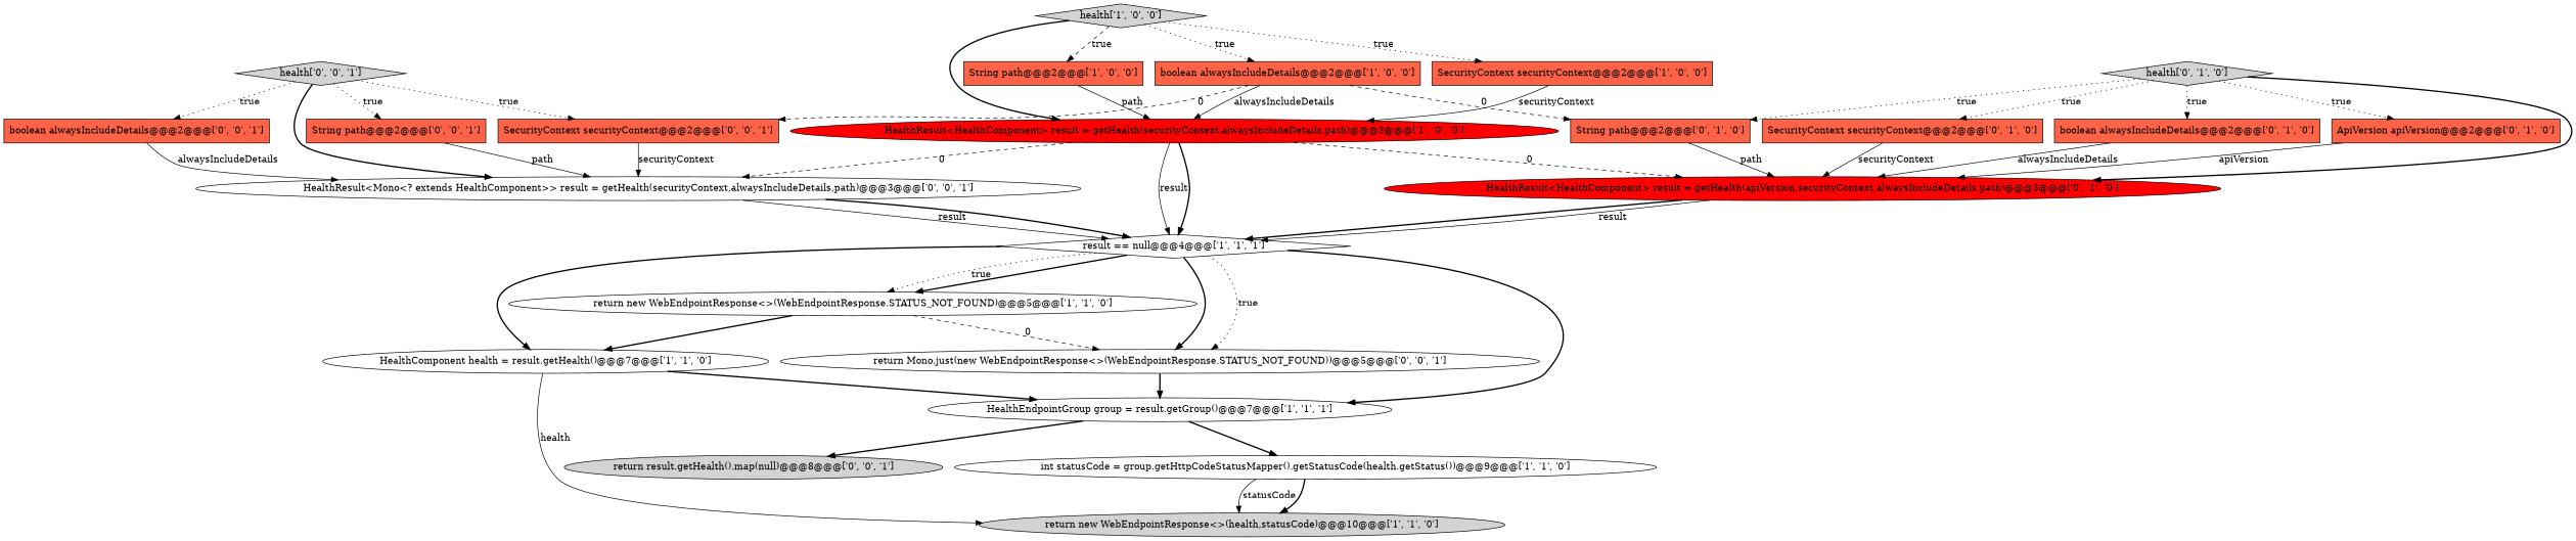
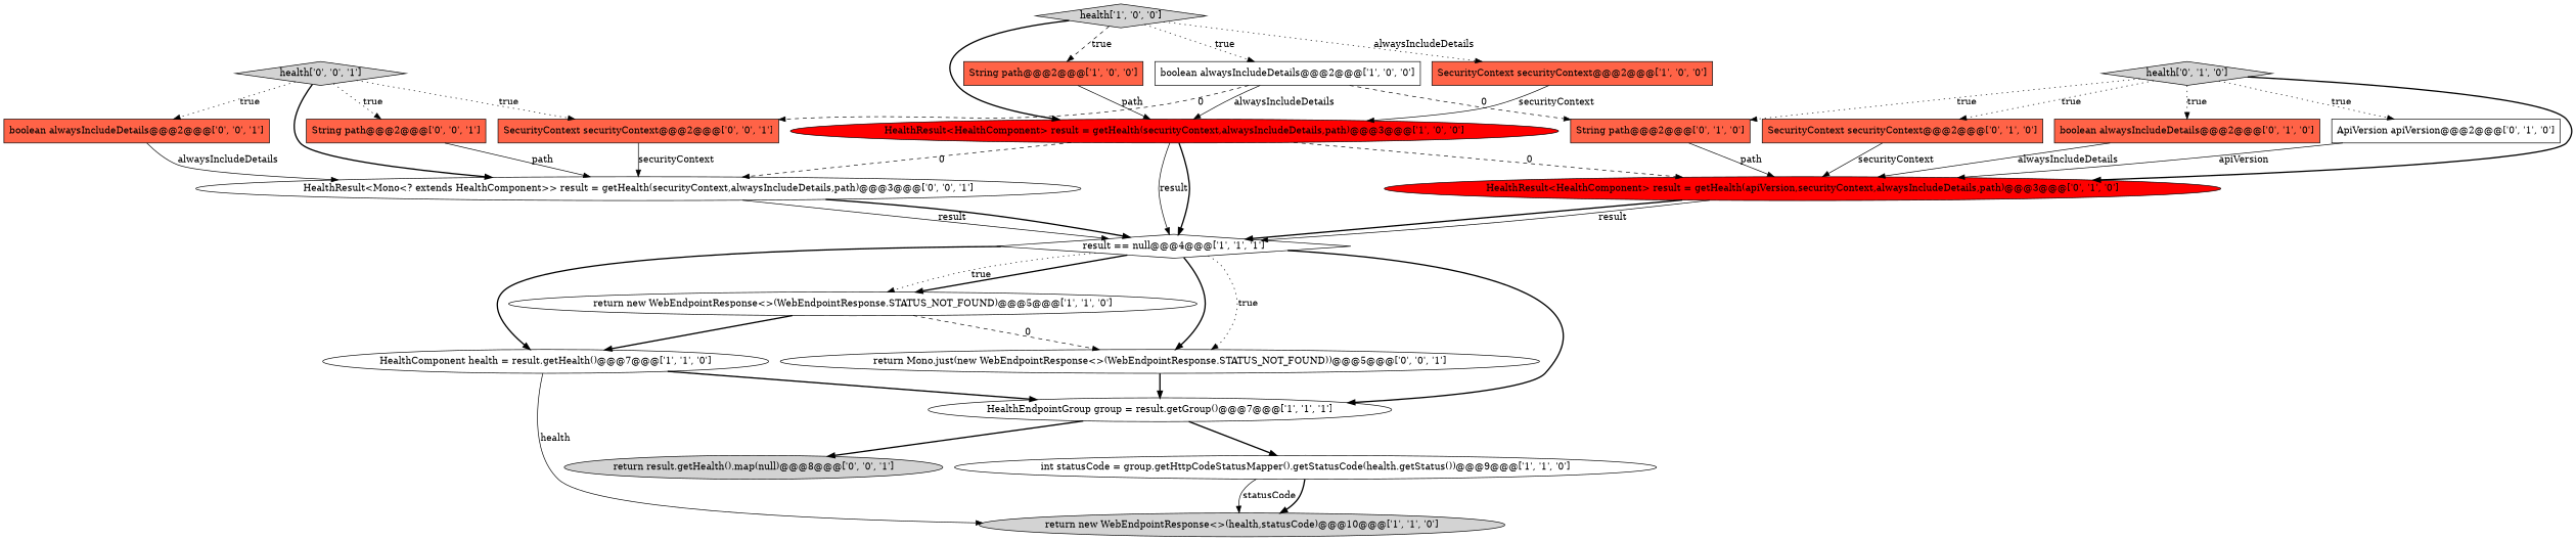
  digraph {
    node [fillcolor=tomato shape=box style=filled]
    edge [style=bold]
    n1 [label="String path@@@2@@@['0', '0', '1']"]
    n2 [fillcolor=white label="HealthResult<Mono<? extends HealthComponent>> result = getHealth(securityContext,alwaysIncludeDetails,path)@@@3@@@['0', '0', '1']" shape=ellipse]
    n3 [fillcolor=white label="result == null@@@4@@@['1', '1', '1']" shape=diamond]
    n4 [label="String path@@@2@@@['0', '1', '0']"]
    n5 [fillcolor=red label="HealthResult<HealthComponent> result = getHealth(apiVersion,securityContext,alwaysIncludeDetails,path)@@@3@@@['0', '1', '0']" shape=ellipse]
    n6 [fillcolor=white label="return new WebEndpointResponse<>(WebEndpointResponse.STATUS_NOT_FOUND)@@@5@@@['1', '1', '0']" shape=ellipse]
    n7 [fillcolor=white label="HealthComponent health = result.getHealth()@@@7@@@['1', '1', '0']" shape=ellipse]
    n8 [fillcolor=white label="return Mono.just(new WebEndpointResponse<>(WebEndpointResponse.STATUS_NOT_FOUND))@@@5@@@['0', '0', '1']" shape=ellipse]
    n9 [fillcolor=white label="HealthEndpointGroup group = result.getGroup()@@@7@@@['1', '1', '1']" shape=ellipse]
    n10 [label="SecurityContext securityContext@@@2@@@['0', '1', '0']"]
    n11 [label="SecurityContext securityContext@@@2@@@['1', '0', '0']"]
    n12 [fillcolor=red label="HealthResult<HealthComponent> result = getHealth(securityContext,alwaysIncludeDetails,path)@@@3@@@['1', '0', '0']" shape=ellipse]
    n13 [fillcolor=lightgray label="return new WebEndpointResponse<>(health,statusCode)@@@10@@@['1', '1', '0']" shape=ellipse]
    n14 [fillcolor=lightgray label="return result.getHealth().map(null)@@@8@@@['0', '0', '1']" shape=ellipse]
-   n15 [label="boolean alwaysIncludeDetails@@@2@@@['1', '0', '0']"]
+   n15 [fillcolor=white label="boolean alwaysIncludeDetails@@@2@@@['1', '0', '0']"]
    n16 [label="SecurityContext securityContext@@@2@@@['0', '0', '1']"]
    n17 [fillcolor=white label="int statusCode = group.getHttpCodeStatusMapper().getStatusCode(health.getStatus())@@@9@@@['1', '1', '0']" shape=ellipse]
    n18 [label="boolean alwaysIncludeDetails@@@2@@@['0', '0', '1']"]
    n19 [label="boolean alwaysIncludeDetails@@@2@@@['0', '1', '0']"]
-   n20 [label="ApiVersion apiVersion@@@2@@@['0', '1', '0']"]
+   n20 [fillcolor=white label="ApiVersion apiVersion@@@2@@@['0', '1', '0']"]
    n21 [fillcolor=lightgray label="health['1', '0', '0']" shape=diamond]
    n22 [label="String path@@@2@@@['1', '0', '0']"]
    n23 [fillcolor=lightgray label="health['0', '1', '0']" shape=diamond]
    n24 [fillcolor=lightgray label="health['0', '0', '1']" shape=diamond]
    n1 -> n2 [label=path style=solid]
    n2 -> n3 [label=result style=solid]
    n2 -> n3
    n3 -> n6
    n3 -> n6 [label=true style=dotted]
    n3 -> n7
    n3 -> n8 [label=true style=dotted]
    n3 -> n8
    n3 -> n9
    n4 -> n5 [label=path style=solid]
    n5 -> n3
    n5 -> n3 [label=result style=solid]
    n6 -> n7
    n6 -> n8 [label=0 style=dashed]
    n7 -> n9
    n7 -> n13 [label=health style=solid]
    n8 -> n9
    n9 -> n14
    n9 -> n17
    n10 -> n5 [label=securityContext style=solid]
    n11 -> n12 [label=securityContext style=solid]
    n12 -> n2 [label=0 style=dashed]
    n12 -> n3 [label=result style=solid]
    n12 -> n3
    n12 -> n5 [label=0 style=dashed]
    n15 -> n4 [label=0 style=dashed]
    n15 -> n12 [label=alwaysIncludeDetails style=solid]
    n15 -> n16 [label=0 style=dashed]
    n16 -> n2 [label=securityContext style=solid]
    n17 -> n13 [label=statusCode style=solid]
    n17 -> n13
    n18 -> n2 [label=alwaysIncludeDetails style=solid]
    n19 -> n5 [label=alwaysIncludeDetails style=solid]
    n20 -> n5 [label=apiVersion style=solid]
-   n21 -> n11 [label=true style=dotted]
+   n21 -> n11 [label=alwaysIncludeDetails style=dotted]
    n21 -> n12
    n21 -> n15 [label=true style=dotted]
    n21 -> n22 [label=true style=dashed]
    n22 -> n12 [label=path style=solid]
    n23 -> n4 [label=true style=dotted]
    n23 -> n5
    n23 -> n10 [label=true style=dotted]
    n23 -> n19 [label=true style=dotted]
    n23 -> n20 [label=true style=dotted]
    n24 -> n1 [label=true style=dotted]
    n24 -> n2
    n24 -> n16 [label=true style=dotted]
    n24 -> n18 [label=true style=dotted]
  }
